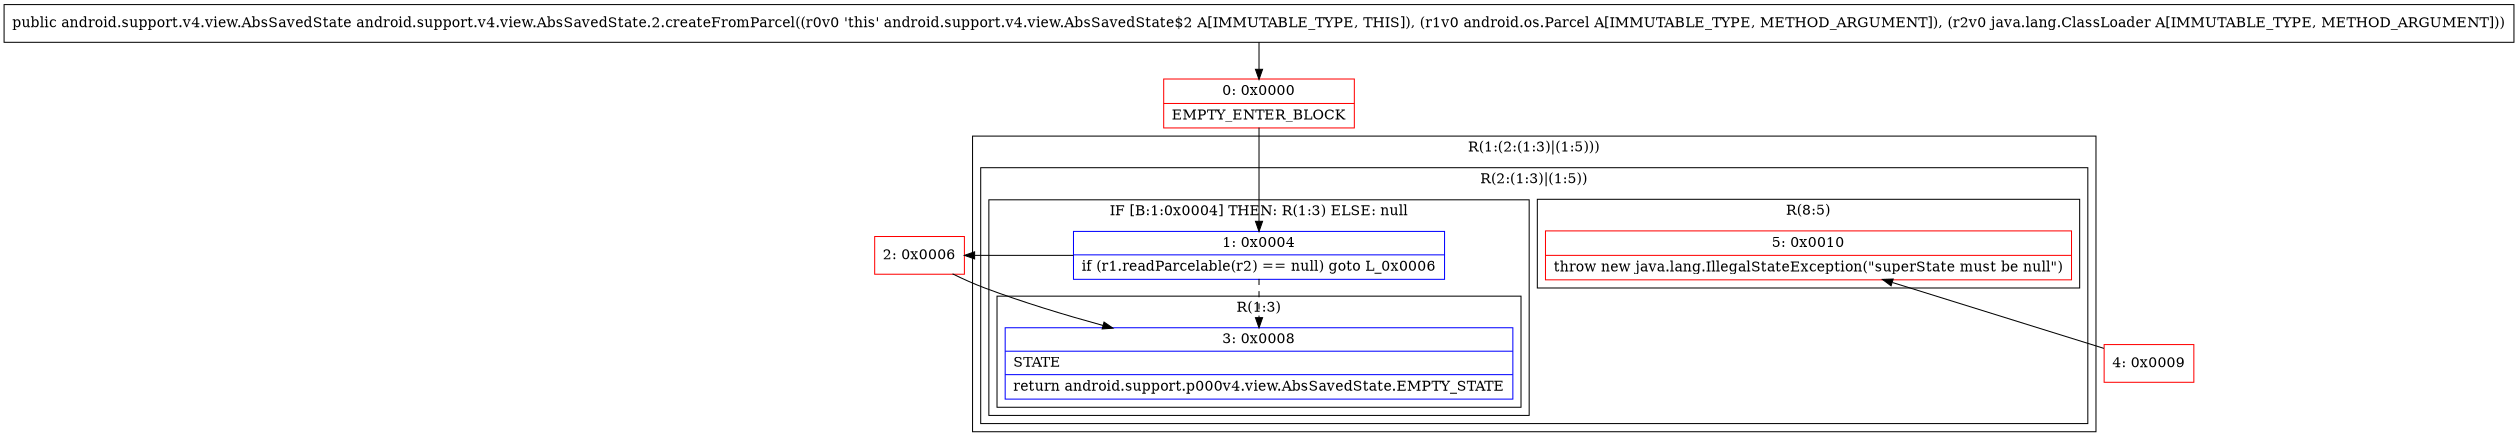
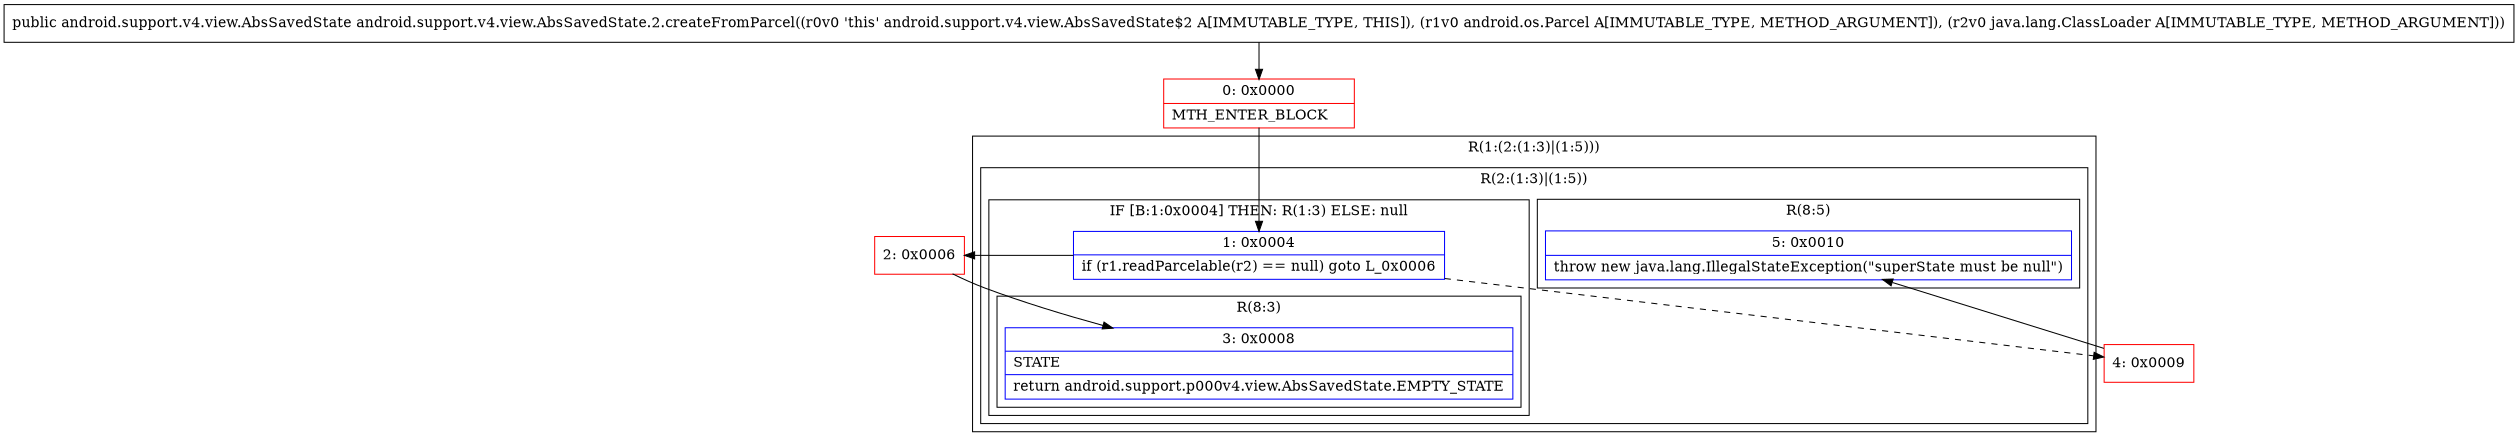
  digraph {
    node [color=blue shape=record]
    n1 [label="{3\:\ 0x0008|STATE\l|return android.support.p000v4.view.AbsSavedState.EMPTY_STATE\l}"]
    n2 [label="{1\:\ 0x0004|if (r1.readParcelable(r2) == null) goto L_0x0006\l}"]
-   n3 [color=red label="{5\:\ 0x0010|throw new java.lang.IllegalStateException(\"superState must be null\")\l}"]
+   n3 [label="{5\:\ 0x0010|throw new java.lang.IllegalStateException(\"superState must be null\")\l}"]
    n4 [color=red label="{2\:\ 0x0006}"]
    n5 [color=red label="{4\:\ 0x0009}"]
-   n6 [color=red label="{0\:\ 0x0000|EMPTY_ENTER_BLOCK\l}"]
+   n6 [color=red label="{0\:\ 0x0000|MTH_ENTER_BLOCK\l}"]
    n7 [label="{public android.support.v4.view.AbsSavedState android.support.v4.view.AbsSavedState.2.createFromParcel((r0v0 'this' android.support.v4.view.AbsSavedState$2 A[IMMUTABLE_TYPE, THIS]), (r1v0 android.os.Parcel A[IMMUTABLE_TYPE, METHOD_ARGUMENT]), (r2v0 java.lang.ClassLoader A[IMMUTABLE_TYPE, METHOD_ARGUMENT])) }" color=""]
    subgraph cluster_1 {
      label="R(1:(2:(1:3)|(1:5)))"
      subgraph cluster_2 {
        label="R(2:(1:3)|(1:5))"
        subgraph cluster_3 {
          label="IF [B:1:0x0004] THEN: R(1:3) ELSE: null"
          n2
          subgraph cluster_4 {
-           label="R(1:3)"
+           label="R(8:3)"
            n1
          }
        }
        subgraph cluster_5 {
          label="R(8:5)"
          n3
        }
      }
    }
    n2 -> n4
-   n2 -> n1 [style=dashed]
+   n2 -> n5 [style=dashed]
    n4 -> n1
    n5 -> n3
    n6 -> n2
    n7 -> n6
  }
